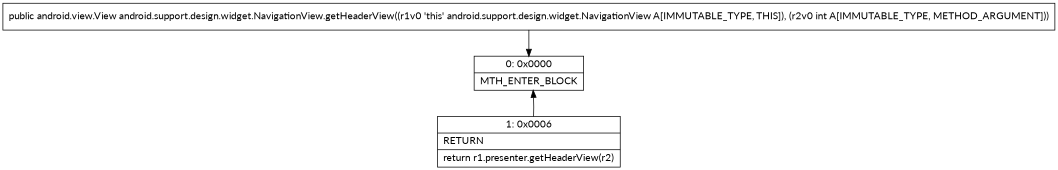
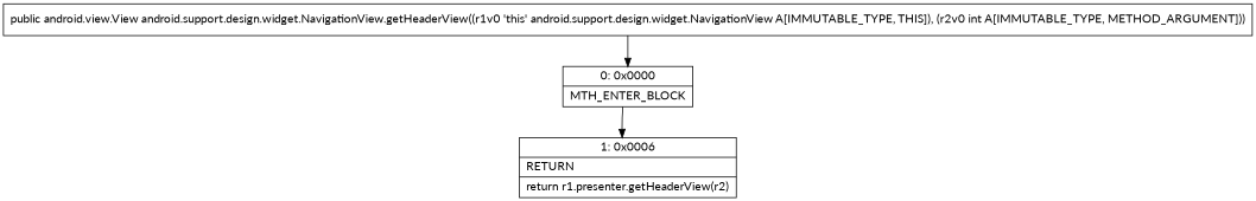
  digraph {
    fontname=Lato
    node [shape=record fontname=Lato]
    edge [fontname=Lato]
    n1 [label="{0\:\ 0x0000|MTH_ENTER_BLOCK\l}"]
    n2 [label="{1\:\ 0x0006|RETURN\l|return r1.presenter.getHeaderView(r2)\l}"]
    n3 [label="{public android.view.View android.support.design.widget.NavigationView.getHeaderView((r1v0 'this' android.support.design.widget.NavigationView A[IMMUTABLE_TYPE, THIS]), (r2v0 int A[IMMUTABLE_TYPE, METHOD_ARGUMENT])) }"]
-   n2 -> n1
+   n1 -> n2
    n3 -> n1
  }
